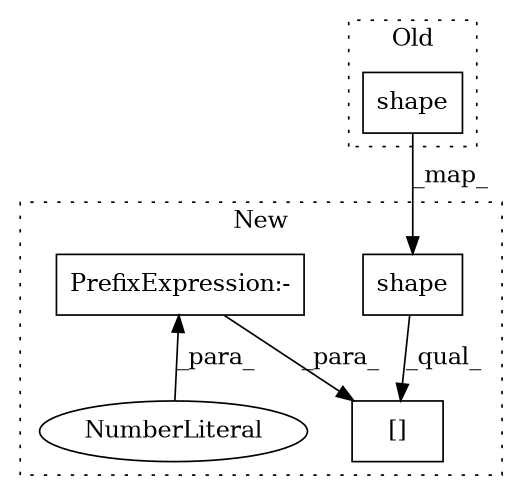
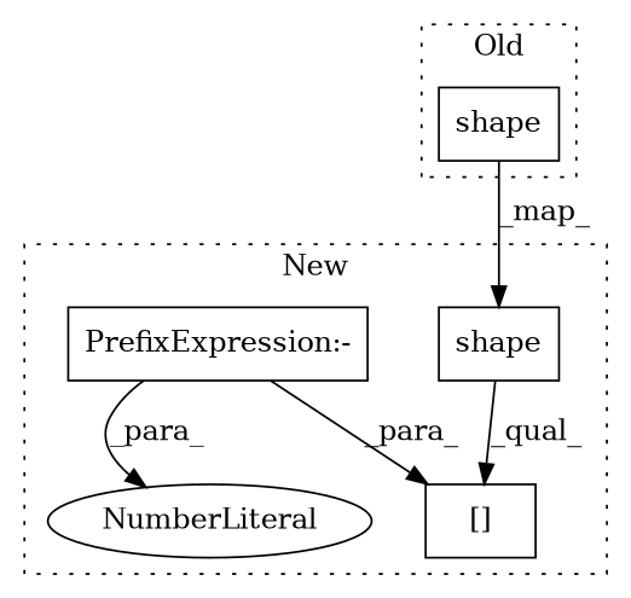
  digraph {
    node [a=32 l="6,1" shape=box]
    n1 [label=shape s="11089,11105"]
    n2 [a=2 l="29,1" label="[]" s="11078,11109"]
    n3 [a=38 l=1 label="PrefixExpression:-" s=11107]
    n4 [a=34 l=1 label=NumberLiteral s=11108 shape=ellipse]
    n5 [label=shape s="10291,10307"]
    subgraph cluster_1 {
      label=New
      style=dotted
      n1
      n2
      n3
      n4
    }
    subgraph cluster_2 {
      label=Old
      style=dotted
      n5
    }
    n1 -> n2 [label=_qual_]
    n3 -> n2 [label=_para_]
-   n4 -> n3 [label=_para_]
+   n3 -> n4 [label=_para_]
    n5 -> n1 [label=_map_]
  }
